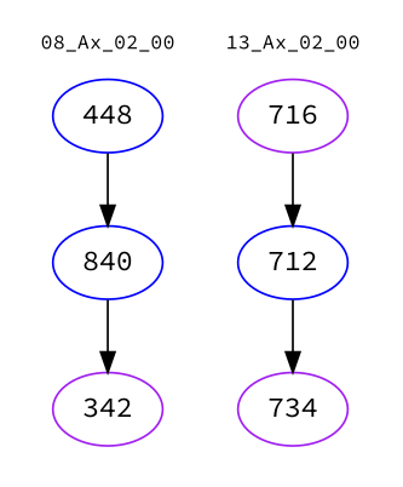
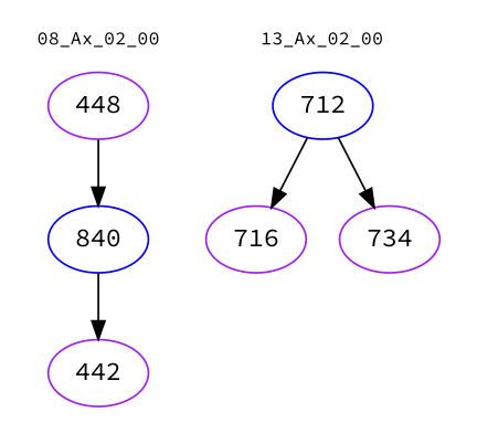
  digraph {
    fontname="Source Code Pro"
    node [color=purple fontname="Source Code Pro"]
    edge [color=black fontname="Source Code Pro"]
-   n1 [color=blue label=448]
+   n1 [label=448]
    n2 [color=blue label=840]
-   n3 [label=342]
+   n3 [label=442]
    n4 [label=716]
    n5 [color=blue label=712]
    n6 [label=734]
    subgraph cluster_1 {
      color=white
      fontsize=10
      label="08_Ax_02_00"
      n1
      n2
      n3
    }
    subgraph cluster_2 {
      color=white
      fontsize=10
      label="13_Ax_02_00"
      n4
      n5
      n6
    }
    n1 -> n2
    n2 -> n3
-   n4 -> n5
+   n5 -> n4
    n5 -> n6
  }
